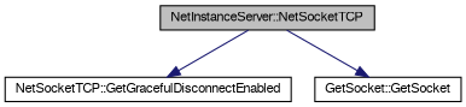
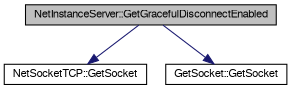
  digraph {
    rankdir=TB
    node [color=black fillcolor=white fontname=FreeSans fontsize=10 shape=record style=filled]
    edge [color=midnightblue fontname=FreeSans fontsize=10 labelfontname=FreeSans labelfontsize=10 style=solid]
-   n1 [fillcolor=grey75 fontcolor=black height=0.2 label="NetInstanceServer::NetSocketTCP" width=0.4]
-   n2 [height=0.2 label="NetSocketTCP::GetGracefulDisconnectEnabled" width=0.4]
+   n1 [fillcolor=grey75 fontcolor=black height=0.2 label="NetInstanceServer::GetGracefulDisconnectEnabled" width=0.4]
+   n2 [height=0.2 label="NetSocketTCP::GetSocket" width=0.4]
    n3 [height=0.2 label="GetSocket::GetSocket" width=0.4]
    n1 -> n2
    n1 -> n3
  }
